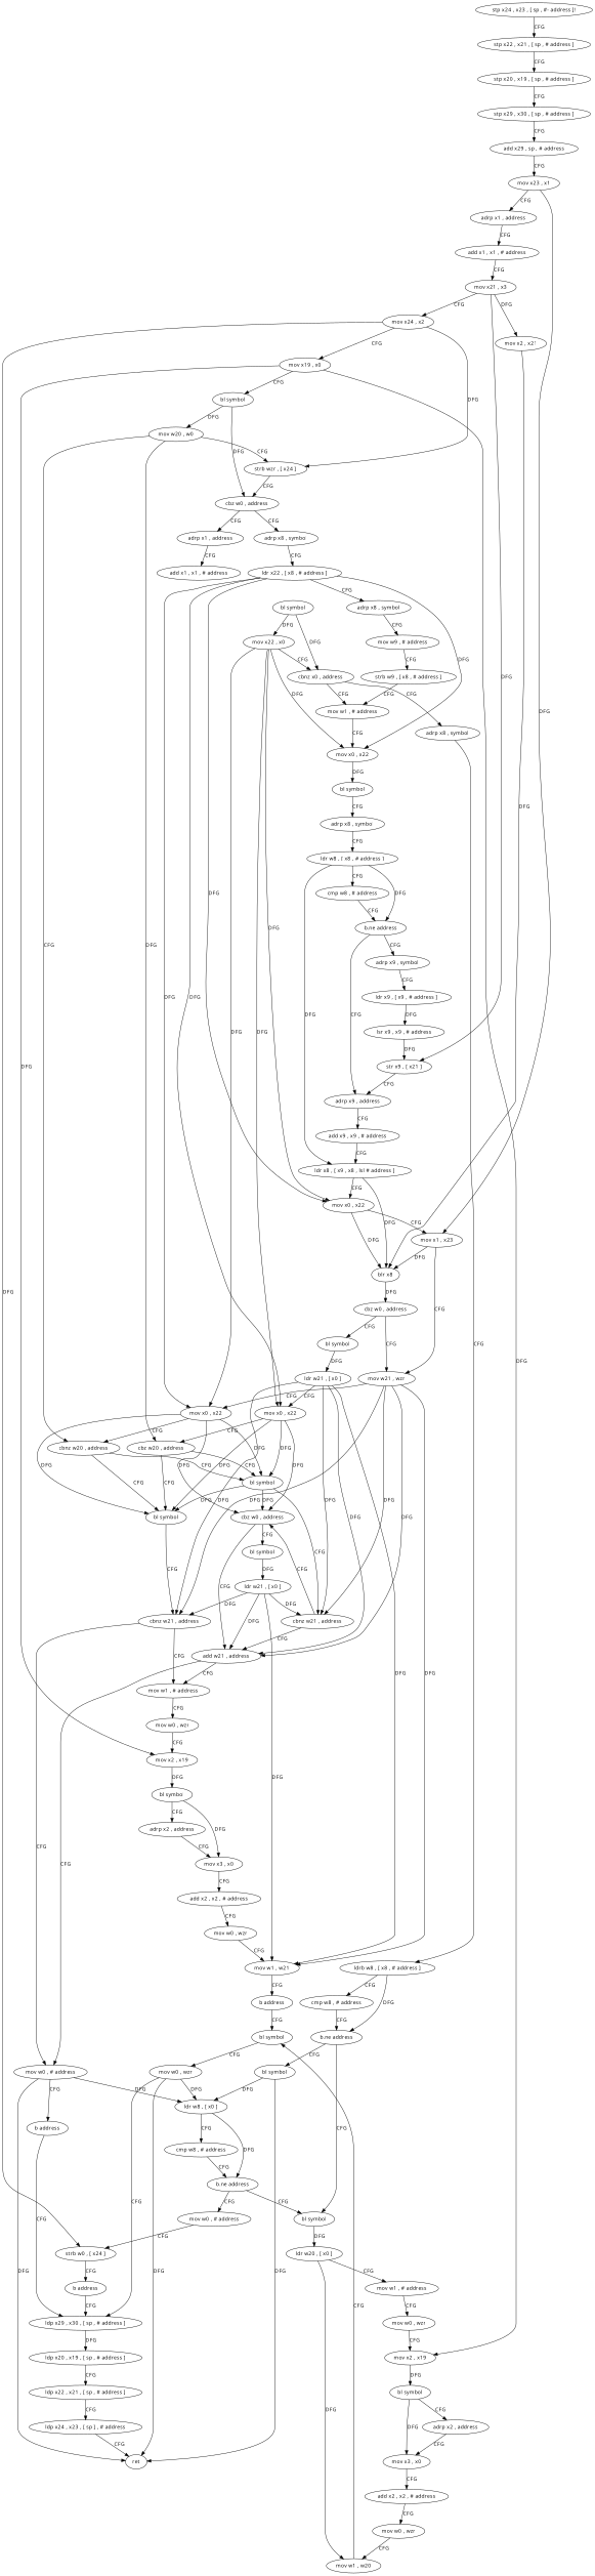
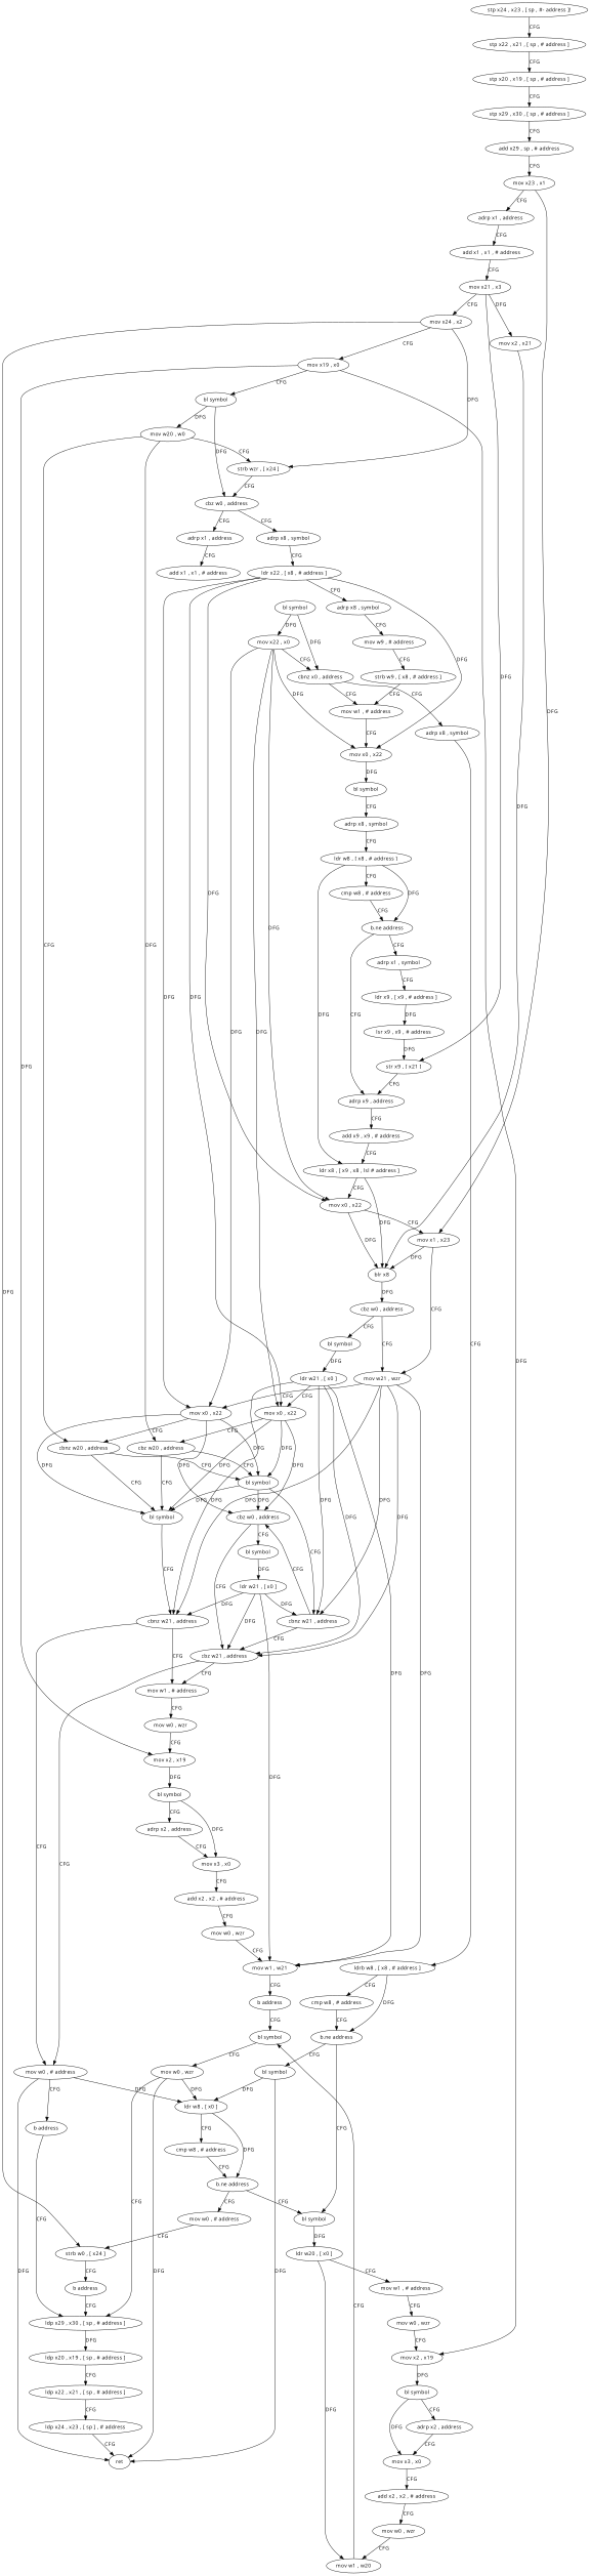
  digraph {
    fontname="Open Sans"
    node [fontname="Open Sans"]
    edge [fontname="Open Sans"]
    n1 [label="stp x24 , x23 , [ sp , #- address ]!"]
    n2 [label="stp x22 , x21 , [ sp , # address ]"]
    n3 [label="stp x20 , x19 , [ sp , # address ]"]
    n4 [label="stp x29 , x30 , [ sp , # address ]"]
    n5 [label="add x29 , sp , # address"]
    n6 [label="mov x23 , x1"]
    n7 [label="adrp x1 , address"]
    n8 [label="mov x1 , x23"]
    n9 [label="add x1 , x1 , # address"]
    n10 [label="blr x8"]
    n11 [label="mov w21 , wzr"]
    n12 [label="mov x21 , x3"]
    n13 [label="mov x24 , x2"]
    n14 [label="mov x2 , x21"]
    n15 [label="str x9 , [ x21 ]"]
    n16 [label="mov x19 , x0"]
    n17 [label="strb wzr , [ x24 ]"]
    n18 [label="strb w0 , [ x24 ]"]
    n19 [label="adrp x9 , address"]
    n20 [label="bl symbol"]
    n21 [label="mov x2 , x19"]
    n22 [label="mov x2 , x19"]
    n23 [label="cbz w0 , address"]
    n24 [label="b address"]
    n25 [label="mov w20 , w0"]
    n26 [label="bl symbol"]
    n27 [label="bl symbol"]
    n28 [label="cbnz w20 , address"]
    n29 [label="cbz w20 , address"]
    n30 [label="adrp x8 , symbol"]
    n31 [label="adrp x1 , address"]
    n32 [label="bl symbol"]
    n33 [label="bl symbol"]
    n34 [label="ldr x22 , [ x8 , # address ]"]
    n35 [label="add x1 , x1 , # address"]
    n36 [label="adrp x8 , symbol"]
    n37 [label="mov x0 , x22"]
    n38 [label="mov x0 , x22"]
    n39 [label="mov x0 , x22"]
    n40 [label="mov x0 , x22"]
    n41 [label="mov w9 , # address"]
    n42 [label="bl symbol"]
    n43 [label="cbz w0 , address"]
    n44 [label="strb w9 , [ x8 , # address ]"]
    n45 [label="mov w1 , # address"]
    n46 [label="bl symbol"]
    n47 [label="mov x22 , x0"]
    n48 [label="cbnz x0 , address"]
    n49 [label="adrp x8 , symbol"]
    n50 [label="ldrb w8 , [ x8 , # address ]"]
    n51 [label="cmp w8 , # address"]
    n52 [label="b.ne address"]
    n53 [label="add x9 , x9 , # address"]
    n54 [label="ldr x8 , [ x9 , x8 , lsl # address ]"]
    n55 [label="cbz w0 , address"]
    n56 [label="bl symbol"]
    n57 [label="cbnz w21 , address"]
-   n58 [label="add w21 , address"]
+   n58 [label="cbz w21 , address"]
    n59 [label="cbnz w21 , address"]
    n60 [label="mov w1 , w21"]
    n61 [label="ldr w21 , [ x0 ]"]
    n62 [label="mov w1 , # address"]
    n63 [label="mov w0 , # address"]
    n64 [label="b address"]
-   n65 [label="adrp x9 , symbol"]
+   n65 [label="adrp x1 , symbol"]
    n66 [label="ldr x9 , [ x9 , # address ]"]
    n67 [label="lsr x9 , x9 , # address"]
    n68 [label="adrp x8 , symbol"]
    n69 [label="ldr w8 , [ x8 , # address ]"]
    n70 [label="cmp w8 , # address"]
    n71 [label="b.ne address"]
    n72 [label="bl symbol"]
    n73 [label="bl symbol"]
    n74 [label="ldr w20 , [ x0 ]"]
    n75 [label="ldr w8 , [ x0 ]"]
    n76 [label=ret]
    n77 [label="mov w1 , # address"]
    n78 [label="mov w1 , w20"]
    n79 [label="cmp w8 , # address"]
    n80 [label="b.ne address"]
    n81 [label="bl symbol"]
    n82 [label="mov w0 , wzr"]
    n83 [label="bl symbol"]
    n84 [label="adrp x2 , address"]
    n85 [label="mov x3 , x0"]
    n86 [label="add x2 , x2 , # address"]
    n87 [label="mov w0 , wzr"]
    n88 [label="mov w0 , wzr"]
    n89 [label="ldp x29 , x30 , [ sp , # address ]"]
    n90 [label="mov w0 , # address"]
    n91 [label="mov w0 , wzr"]
    n92 [label="b address"]
    n93 [label="ldr w21 , [ x0 ]"]
    n94 [label="ldp x20 , x19 , [ sp , # address ]"]
    n95 [label="ldp x22 , x21 , [ sp , # address ]"]
    n96 [label="adrp x2 , address"]
    n97 [label="mov x3 , x0"]
    n98 [label="add x2 , x2 , # address"]
    n99 [label="mov w0 , wzr"]
    n100 [label="ldp x24 , x23 , [ sp ] , # address"]
    n1 -> n2 [label=CFG]
    n2 -> n3 [label=CFG]
    n3 -> n4 [label=CFG]
    n4 -> n5 [label=CFG]
    n5 -> n6 [label=CFG]
    n6 -> n7 [label=CFG]
    n6 -> n8 [label=DFG]
    n7 -> n9 [label=CFG]
    n8 -> n10 [label=DFG]
    n8 -> n11 [label=CFG]
    n9 -> n12 [label=CFG]
    n10 -> n55 [label=DFG]
    n11 -> n39 [label=CFG]
    n11 -> n57 [label=DFG]
    n11 -> n58 [label=DFG]
    n11 -> n59 [label=DFG]
    n11 -> n60 [label=DFG]
    n12 -> n13 [label=CFG]
    n12 -> n14 [label=DFG]
    n12 -> n15 [label=DFG]
    n13 -> n16 [label=CFG]
    n13 -> n17 [label=DFG]
    n13 -> n18 [label=DFG]
    n14 -> n10 [label=DFG]
    n15 -> n19 [label=CFG]
    n16 -> n20 [label=CFG]
    n16 -> n21 [label=DFG]
    n16 -> n22 [label=DFG]
    n17 -> n23 [label=CFG]
    n18 -> n24 [label=CFG]
    n19 -> n53 [label=CFG]
    n20 -> n23 [label=DFG]
    n20 -> n25 [label=DFG]
    n21 -> n26 [label=DFG]
    n22 -> n27 [label=DFG]
    n23 -> n30 [label=CFG]
    n23 -> n31 [label=CFG]
    n24 -> n89 [label=CFG]
    n25 -> n17 [label=CFG]
    n25 -> n28 [label=CFG]
    n25 -> n29 [label=DFG]
    n26 -> n84 [label=CFG]
    n26 -> n85 [label=DFG]
    n27 -> n96 [label=CFG]
    n27 -> n97 [label=DFG]
    n28 -> n32 [label=CFG]
    n28 -> n33 [label=CFG]
    n29 -> n32 [label=CFG]
    n29 -> n33 [label=CFG]
    n30 -> n34 [label=CFG]
    n31 -> n35 [label=CFG]
    n32 -> n33 [label=DFG]
    n32 -> n43 [label=DFG]
    n32 -> n57 [label=CFG]
    n33 -> n59 [label=CFG]
    n34 -> n36 [label=CFG]
    n34 -> n37 [label=DFG]
    n34 -> n38 [label=DFG]
    n34 -> n39 [label=DFG]
    n34 -> n40 [label=DFG]
    n36 -> n41 [label=CFG]
    n37 -> n8 [label=CFG]
    n37 -> n10 [label=DFG]
    n38 -> n42 [label=DFG]
    n39 -> n28 [label=CFG]
    n39 -> n32 [label=DFG]
    n39 -> n33 [label=DFG]
    n39 -> n43 [label=DFG]
    n40 -> n29 [label=CFG]
    n40 -> n32 [label=DFG]
    n40 -> n33 [label=DFG]
    n40 -> n43 [label=DFG]
    n41 -> n44 [label=CFG]
    n42 -> n68 [label=CFG]
    n43 -> n58 [label=CFG]
    n43 -> n81 [label=CFG]
    n44 -> n45 [label=CFG]
    n45 -> n38 [label=CFG]
    n46 -> n47 [label=DFG]
    n46 -> n48 [label=DFG]
    n47 -> n37 [label=DFG]
    n47 -> n38 [label=DFG]
    n47 -> n39 [label=DFG]
    n47 -> n40 [label=DFG]
    n47 -> n48 [label=CFG]
    n48 -> n45 [label=CFG]
    n48 -> n49 [label=CFG]
    n49 -> n50 [label=CFG]
    n50 -> n51 [label=CFG]
    n50 -> n52 [label=DFG]
    n51 -> n52 [label=CFG]
    n52 -> n72 [label=CFG]
    n52 -> n73 [label=CFG]
    n53 -> n54 [label=CFG]
    n54 -> n10 [label=DFG]
    n54 -> n37 [label=CFG]
    n55 -> n11 [label=CFG]
    n55 -> n56 [label=CFG]
    n56 -> n61 [label=DFG]
    n57 -> n43 [label=CFG]
    n57 -> n58 [label=CFG]
    n58 -> n62 [label=CFG]
    n58 -> n63 [label=CFG]
    n59 -> n62 [label=CFG]
    n59 -> n63 [label=CFG]
    n60 -> n64 [label=CFG]
    n61 -> n40 [label=CFG]
    n61 -> n57 [label=DFG]
    n61 -> n58 [label=DFG]
    n61 -> n59 [label=DFG]
    n61 -> n60 [label=DFG]
    n62 -> n91 [label=CFG]
    n63 -> n75 [label=DFG]
    n63 -> n76 [label=DFG]
    n63 -> n92 [label=CFG]
    n64 -> n83 [label=CFG]
    n65 -> n66 [label=CFG]
    n66 -> n67 [label=DFG]
    n67 -> n15 [label=DFG]
    n68 -> n69 [label=CFG]
    n69 -> n54 [label=DFG]
    n69 -> n70 [label=CFG]
    n69 -> n71 [label=DFG]
    n70 -> n71 [label=CFG]
    n71 -> n19 [label=CFG]
    n71 -> n65 [label=CFG]
    n72 -> n74 [label=DFG]
    n73 -> n75 [label=DFG]
    n73 -> n76 [label=DFG]
    n74 -> n77 [label=CFG]
    n74 -> n78 [label=DFG]
    n75 -> n79 [label=CFG]
    n75 -> n80 [label=DFG]
    n77 -> n82 [label=CFG]
    n78 -> n83 [label=CFG]
    n79 -> n80 [label=CFG]
    n80 -> n72 [label=CFG]
    n80 -> n90 [label=CFG]
    n81 -> n93 [label=DFG]
    n82 -> n21 [label=CFG]
    n83 -> n88 [label=CFG]
    n84 -> n85 [label=CFG]
    n85 -> n86 [label=CFG]
    n86 -> n87 [label=CFG]
    n87 -> n78 [label=CFG]
    n88 -> n75 [label=DFG]
    n88 -> n76 [label=DFG]
    n88 -> n89 [label=CFG]
    n89 -> n94 [label=DFG]
    n90 -> n18 [label=CFG]
    n91 -> n22 [label=CFG]
    n92 -> n89 [label=CFG]
    n93 -> n57 [label=DFG]
    n93 -> n58 [label=DFG]
    n93 -> n59 [label=DFG]
    n93 -> n60 [label=DFG]
    n94 -> n95 [label=CFG]
    n95 -> n100 [label=CFG]
    n96 -> n97 [label=CFG]
    n97 -> n98 [label=CFG]
    n98 -> n99 [label=CFG]
    n99 -> n60 [label=CFG]
    n100 -> n76 [label=CFG]
  }
